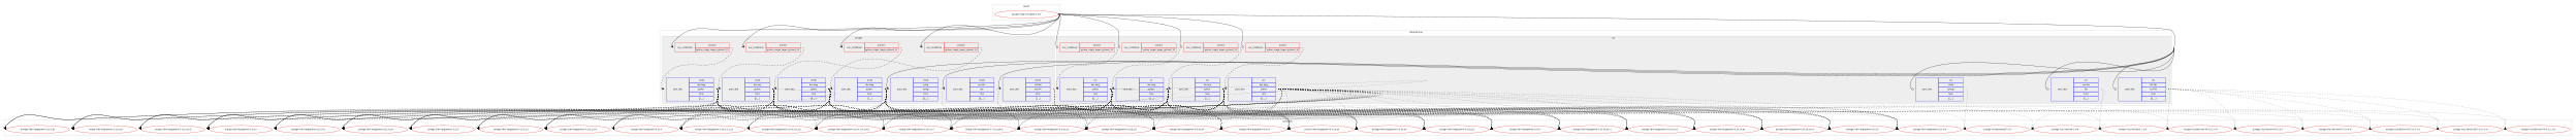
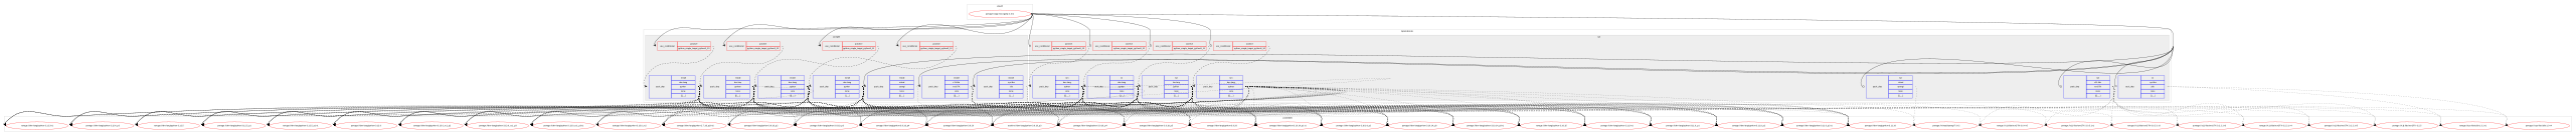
  digraph {
    compound=true
    concentrate=true
    fontname="Liberation Sans"
    fontsize=10
    newrank=true
    rankdir=TB
    ranksep=1.5
    node [color=red fontname="Liberation Sans" fontsize=10]
    edge [arrowhead=vee fontname="Liberation Sans" headport=w style=dotted tailport=e weight=100]
    n1 [label="portage://app-misc/golly-4.3-r1" width=4]
    n2 [color=blue label=<<TABLE BORDER="0" CELLBORDER="1" CELLSPACING="0" CELLPADDING="4" WIDTH="220"><TR><TD ROWSPAN="6" CELLPADDING="30">pack_dep</TD></TR><TR><TD WIDTH="110">install</TD></TR><TR><TD>dev-lang</TD></TR><TR><TD>python</TD></TR><TR><TD>none</TD></TR><TR><TD>[[],,,,]</TD></TR></TABLE>> shape=none]
    n3 [label=<<TABLE BORDER="0" CELLBORDER="1" CELLSPACING="0" CELLPADDING="4"><TR><TD ROWSPAN="3" CELLPADDING="10">use_conditional</TD></TR><TR><TD>positive</TD></TR><TR><TD>python_single_target_python3_10</TD></TR></TABLE>> shape=none]
    n4 [color=blue label=<<TABLE BORDER="0" CELLBORDER="1" CELLSPACING="0" CELLPADDING="4" WIDTH="220"><TR><TD ROWSPAN="6" CELLPADDING="30">pack_dep</TD></TR><TR><TD WIDTH="110">install</TD></TR><TR><TD>dev-lang</TD></TR><TR><TD>python</TD></TR><TR><TD>none</TD></TR><TR><TD>[[],,,,]</TD></TR></TABLE>> shape=none]
    n5 [label=<<TABLE BORDER="0" CELLBORDER="1" CELLSPACING="0" CELLPADDING="4"><TR><TD ROWSPAN="3" CELLPADDING="10">use_conditional</TD></TR><TR><TD>positive</TD></TR><TR><TD>python_single_target_python3_11</TD></TR></TABLE>> shape=none]
    n6 [color=blue label=<<TABLE BORDER="0" CELLBORDER="1" CELLSPACING="0" CELLPADDING="4" WIDTH="220"><TR><TD ROWSPAN="6" CELLPADDING="30">pack_dep</TD></TR><TR><TD WIDTH="110">install</TD></TR><TR><TD>dev-lang</TD></TR><TR><TD>python</TD></TR><TR><TD>none</TD></TR><TR><TD>[[],,,,]</TD></TR></TABLE>> shape=none]
    n7 [label=<<TABLE BORDER="0" CELLBORDER="1" CELLSPACING="0" CELLPADDING="4"><TR><TD ROWSPAN="3" CELLPADDING="10">use_conditional</TD></TR><TR><TD>positive</TD></TR><TR><TD>python_single_target_python3_12</TD></TR></TABLE>> shape=none]
    n8 [color=blue label=<<TABLE BORDER="0" CELLBORDER="1" CELLSPACING="0" CELLPADDING="4" WIDTH="220"><TR><TD ROWSPAN="6" CELLPADDING="30">pack_dep</TD></TR><TR><TD WIDTH="110">install</TD></TR><TR><TD>dev-lang</TD></TR><TR><TD>python</TD></TR><TR><TD>none</TD></TR><TR><TD>[[],,,,]</TD></TR></TABLE>> shape=none]
    n9 [label=<<TABLE BORDER="0" CELLBORDER="1" CELLSPACING="0" CELLPADDING="4"><TR><TD ROWSPAN="3" CELLPADDING="10">use_conditional</TD></TR><TR><TD>positive</TD></TR><TR><TD>python_single_target_python3_13</TD></TR></TABLE>> shape=none]
    n10 [color=blue label=<<TABLE BORDER="0" CELLBORDER="1" CELLSPACING="0" CELLPADDING="4" WIDTH="220"><TR><TD ROWSPAN="6" CELLPADDING="30">pack_dep</TD></TR><TR><TD WIDTH="110">install</TD></TR><TR><TD>sys-libs</TD></TR><TR><TD>zlib</TD></TR><TR><TD>none</TD></TR><TR><TD>[[],,,,]</TD></TR></TABLE>> shape=none]
    n11 [color=blue label=<<TABLE BORDER="0" CELLBORDER="1" CELLSPACING="0" CELLPADDING="4" WIDTH="220"><TR><TD ROWSPAN="6" CELLPADDING="30">pack_dep</TD></TR><TR><TD WIDTH="110">install</TD></TR><TR><TD>virtual</TD></TR><TR><TD>opengl</TD></TR><TR><TD>none</TD></TR><TR><TD>[[],,,,]</TD></TR></TABLE>> shape=none]
    n12 [color=blue label=<<TABLE BORDER="0" CELLBORDER="1" CELLSPACING="0" CELLPADDING="4" WIDTH="220"><TR><TD ROWSPAN="6" CELLPADDING="30">pack_dep</TD></TR><TR><TD WIDTH="110">install</TD></TR><TR><TD>x11-libs</TD></TR><TR><TD>wxGTK</TD></TR><TR><TD>none</TD></TR><TR><TD>[[],,,,]</TD></TR></TABLE>> shape=none]
    n13 [color=blue label=<<TABLE BORDER="0" CELLBORDER="1" CELLSPACING="0" CELLPADDING="4" WIDTH="220"><TR><TD ROWSPAN="6" CELLPADDING="30">pack_dep</TD></TR><TR><TD WIDTH="110">run</TD></TR><TR><TD>dev-lang</TD></TR><TR><TD>python</TD></TR><TR><TD>none</TD></TR><TR><TD>[[],,,,]</TD></TR></TABLE>> shape=none]
    n14 [label=<<TABLE BORDER="0" CELLBORDER="1" CELLSPACING="0" CELLPADDING="4"><TR><TD ROWSPAN="3" CELLPADDING="10">use_conditional</TD></TR><TR><TD>positive</TD></TR><TR><TD>python_single_target_python3_10</TD></TR></TABLE>> shape=none]
    n15 [color=blue label=<<TABLE BORDER="0" CELLBORDER="1" CELLSPACING="0" CELLPADDING="4" WIDTH="220"><TR><TD ROWSPAN="6" CELLPADDING="30">pack_dep</TD></TR><TR><TD WIDTH="110">run</TD></TR><TR><TD>dev-lang</TD></TR><TR><TD>python</TD></TR><TR><TD>none</TD></TR><TR><TD>[[],,,,]</TD></TR></TABLE>> shape=none]
    n16 [label=<<TABLE BORDER="0" CELLBORDER="1" CELLSPACING="0" CELLPADDING="4"><TR><TD ROWSPAN="3" CELLPADDING="10">use_conditional</TD></TR><TR><TD>positive</TD></TR><TR><TD>python_single_target_python3_11</TD></TR></TABLE>> shape=none]
    n17 [color=blue label=<<TABLE BORDER="0" CELLBORDER="1" CELLSPACING="0" CELLPADDING="4" WIDTH="220"><TR><TD ROWSPAN="6" CELLPADDING="30">pack_dep</TD></TR><TR><TD WIDTH="110">run</TD></TR><TR><TD>virtual</TD></TR><TR><TD>opengl</TD></TR><TR><TD>none</TD></TR><TR><TD>[[],,,,]</TD></TR></TABLE>> shape=none]
    n18 [color=blue label=<<TABLE BORDER="0" CELLBORDER="1" CELLSPACING="0" CELLPADDING="4" WIDTH="220"><TR><TD ROWSPAN="6" CELLPADDING="30">pack_dep</TD></TR><TR><TD WIDTH="110">run</TD></TR><TR><TD>dev-lang</TD></TR><TR><TD>python</TD></TR><TR><TD>none</TD></TR><TR><TD>[[],,,,]</TD></TR></TABLE>> shape=none]
    n19 [label=<<TABLE BORDER="0" CELLBORDER="1" CELLSPACING="0" CELLPADDING="4"><TR><TD ROWSPAN="3" CELLPADDING="10">use_conditional</TD></TR><TR><TD>positive</TD></TR><TR><TD>python_single_target_python3_12</TD></TR></TABLE>> shape=none]
    n20 [color=blue label=<<TABLE BORDER="0" CELLBORDER="1" CELLSPACING="0" CELLPADDING="4" WIDTH="220"><TR><TD ROWSPAN="6" CELLPADDING="30">pack_dep</TD></TR><TR><TD WIDTH="110">run</TD></TR><TR><TD>dev-lang</TD></TR><TR><TD>python</TD></TR><TR><TD>none</TD></TR><TR><TD>[[],,,,]</TD></TR></TABLE>> shape=none]
    n21 [label=<<TABLE BORDER="0" CELLBORDER="1" CELLSPACING="0" CELLPADDING="4"><TR><TD ROWSPAN="3" CELLPADDING="10">use_conditional</TD></TR><TR><TD>positive</TD></TR><TR><TD>python_single_target_python3_13</TD></TR></TABLE>> shape=none]
    n22 [color=blue label=<<TABLE BORDER="0" CELLBORDER="1" CELLSPACING="0" CELLPADDING="4" WIDTH="220"><TR><TD ROWSPAN="6" CELLPADDING="30">pack_dep</TD></TR><TR><TD WIDTH="110">run</TD></TR><TR><TD>sys-libs</TD></TR><TR><TD>zlib</TD></TR><TR><TD>none</TD></TR><TR><TD>[[],,,,]</TD></TR></TABLE>> shape=none]
    n23 [color=blue label=<<TABLE BORDER="0" CELLBORDER="1" CELLSPACING="0" CELLPADDING="4" WIDTH="220"><TR><TD ROWSPAN="6" CELLPADDING="30">pack_dep</TD></TR><TR><TD WIDTH="110">run</TD></TR><TR><TD>x11-libs</TD></TR><TR><TD>wxGTK</TD></TR><TR><TD>none</TD></TR><TR><TD>[[],,,,]</TD></TR></TABLE>> shape=none]
    n24 [label="portage://dev-lang/python-3.13.0_rc2" width=4]
    n25 [label="portage://dev-lang/python-3.13.0_rc1_p3-r1" width=4]
    n26 [label="portage://dev-lang/python-3.13.0_rc1_p3" width=4]
    n27 [label="portage://dev-lang/python-3.13.0_rc1_p2" width=4]
    n28 [label="portage://dev-lang/python-3.12.6" width=4]
    n29 [label="portage://dev-lang/python-3.12.5_p1-r1" width=4]
    n30 [label="portage://dev-lang/python-3.12.5_p1" width=4]
    n31 [label="portage://dev-lang/python-3.12.5" width=4]
    n32 [label="portage://dev-lang/python-3.12.4_p3" width=4]
    n33 [label="portage://dev-lang/python-3.12.3-r1" width=4]
    n34 [label="portage://dev-lang/python-3.11.10" width=4]
    n35 [label="portage://dev-lang/python-3.11.9_p2-r1" width=4]
    n36 [label="portage://dev-lang/python-3.11.9_p2" width=4]
    n37 [label="portage://dev-lang/python-3.11.9_p1" width=4]
    n38 [label="portage://dev-lang/python-3.11.9-r1" width=4]
    n39 [label="portage://dev-lang/python-3.10.15" width=4]
    n40 [label="portage://dev-lang/python-3.10.14_p3-r1" width=4]
    n41 [label="portage://dev-lang/python-3.10.14_p3" width=4]
    n42 [label="portage://dev-lang/python-3.10.14_p2" width=4]
    n43 [label="portage://dev-lang/python-3.10.14_p1-r1" width=4]
    n44 [label="portage://dev-lang/python-3.9.20" width=4]
    n45 [label="portage://dev-lang/python-3.9.19_p5" width=4]
    n46 [label="portage://dev-lang/python-3.9.19_p4" width=4]
    n47 [label="positive://dev-lang/python-3.9.19_p3" width=4]
    n48 [label="portage://dev-lang/python-3.8.20" width=4]
    n49 [label="portage://dev-lang/python-3.8.19_p4" width=4]
    n50 [label="portage://dev-lang/python-3.8.19_p3" width=4]
    n51 [label="portage://dev-lang/python-3.8.19_p2" width=4]
    n52 [label="portage://dev-lang/python-2.7.18_p16-r2" width=4]
    n53 [label="portage://sys-libs/zlib-1.3.1-r1" width=4]
    n54 [label="portage://sys-libs/zlib-1.3-r4" width=4]
    n55 [label="portage://virtual/opengl-7.0-r2" width=4]
    n56 [label="portage://x11-libs/wxGTK-3.2.5" width=4]
+   n57 [label="portage://x11-libs/wxGTK-3.2.2.1-r5" width=4]
    n58 [label="portage://x11-libs/wxGTK-3.2.2.1-r4" width=4]
    n59 [label="portage://x11-libs/wxGTK-3.2.2.1-r3" width=4]
    n60 [label="portage://x11-libs/wxGTK-3.0.5.1-r3" width=4]
    n61 [label="portage://x11-libs/wxGTK-3.0.5.1-r1" width=4]
    n62 [label="portage://x11-libs/wxGTK-3.0.4-r5" width=4]
    subgraph cluster_1 {
      color=gray
      label=<<i>ebuild</i>>
      n1
    }
    subgraph cluster_2 {
      color=gray
      label=<<i>dependencies</i>>
      subgraph cluster_3 {
        color=gray
        fillcolor="#eeeeee"
        label=<<i>compile</i>>
        style=filled
        subgraph sub_4 {
          color=gray
          fillcolor="#eeeeee"
          label=<<i>compile</i>>
          style=filled
          n3
          subgraph sub_5 {
            color=gray
            fillcolor="#eeeeee"
            label=<<i>compile</i>>
            style=filled
            n2
          }
        }
        subgraph sub_6 {
          color=gray
          fillcolor="#eeeeee"
          label=<<i>compile</i>>
          style=filled
          n5
          subgraph sub_7 {
            color=gray
            fillcolor="#eeeeee"
            label=<<i>compile</i>>
            style=filled
            n4
          }
        }
        subgraph sub_8 {
          color=gray
          fillcolor="#eeeeee"
          label=<<i>compile</i>>
          style=filled
          n7
          subgraph sub_9 {
            color=gray
            fillcolor="#eeeeee"
            label=<<i>compile</i>>
            style=filled
            n6
          }
        }
        subgraph sub_10 {
          color=gray
          fillcolor="#eeeeee"
          label=<<i>compile</i>>
          style=filled
          n9
          subgraph sub_11 {
            color=gray
            fillcolor="#eeeeee"
            label=<<i>compile</i>>
            style=filled
            n8
          }
        }
        subgraph sub_12 {
          color=gray
          fillcolor="#eeeeee"
          label=<<i>compile</i>>
          style=filled
          n10
        }
        subgraph sub_13 {
          color=gray
          fillcolor="#eeeeee"
          label=<<i>compile</i>>
          style=filled
          n11
        }
        subgraph sub_14 {
          color=gray
          fillcolor="#eeeeee"
          label=<<i>compile</i>>
          style=filled
          n12
        }
      }
      subgraph cluster_15 {
        color=gray
        fillcolor="#eeeeee"
        label=<<i>run</i>>
        style=filled
        subgraph sub_16 {
          color=gray
          fillcolor="#eeeeee"
          label=<<i>run</i>>
          style=filled
          n14
          subgraph sub_17 {
            color=gray
            fillcolor="#eeeeee"
            label=<<i>run</i>>
            style=filled
            n13
          }
        }
        subgraph sub_18 {
          color=gray
          fillcolor="#eeeeee"
          label=<<i>run</i>>
          style=filled
          n16
          subgraph sub_19 {
            color=gray
            fillcolor="#eeeeee"
            label=<<i>run</i>>
            style=filled
            n15
          }
        }
        subgraph sub_20 {
          color=gray
          fillcolor="#eeeeee"
          label=<<i>run</i>>
          style=filled
          n17
        }
        subgraph sub_21 {
          color=gray
          fillcolor="#eeeeee"
          label=<<i>run</i>>
          style=filled
          n19
          subgraph sub_22 {
            color=gray
            fillcolor="#eeeeee"
            label=<<i>run</i>>
            style=filled
            n18
          }
        }
        subgraph sub_23 {
          color=gray
          fillcolor="#eeeeee"
          label=<<i>run</i>>
          style=filled
          n21
          subgraph sub_24 {
            color=gray
            fillcolor="#eeeeee"
            label=<<i>run</i>>
            style=filled
            n20
          }
        }
        subgraph sub_25 {
          color=gray
          fillcolor="#eeeeee"
          label=<<i>run</i>>
          style=filled
          n22
        }
        subgraph sub_26 {
          color=gray
          fillcolor="#eeeeee"
          label=<<i>run</i>>
          style=filled
          n23
        }
      }
      subgraph cluster_27 {
        color=gray
        fillcolor="#eeeeee"
        label=<<i>compile and run</i>>
        style=filled
      }
    }
    subgraph cluster_28 {
      color=gray
      label=<<i>candidates</i>>
      rank=same
      subgraph sub_29 {
        color=black
        label=<<i>candidates</i>>
        nodesep=1
        rank=same
        n24
        n25
        n26
        n27
        n28
        n29
        n30
        n31
        n32
        n33
        n34
        n35
        n36
        n37
        n38
        n39
        n40
        n41
        n42
        n43
        n44
        n45
        n46
        n47
        n48
        n49
        n50
        n51
        n52
      }
      subgraph sub_30 {
        color=black
        label=<<i>candidates</i>>
        nodesep=1
        rank=same
        n24
        n25
        n26
        n27
        n28
        n29
        n30
        n31
        n32
        n33
        n34
        n35
        n36
        n37
        n38
        n39
        n40
        n41
        n42
        n43
        n44
        n45
        n46
        n47
        n48
        n49
        n50
        n51
        n52
      }
      subgraph sub_31 {
        color=black
        label=<<i>candidates</i>>
        nodesep=1
        rank=same
        n24
        n25
        n26
        n27
        n28
        n29
        n30
        n31
        n32
        n33
        n34
        n35
        n36
        n37
        n38
        n39
        n40
        n41
        n42
        n43
        n44
        n45
        n46
        n47
        n48
        n49
        n50
        n51
        n52
      }
      subgraph sub_32 {
        color=black
        label=<<i>candidates</i>>
        nodesep=1
        rank=same
        n24
        n25
        n26
        n27
        n28
        n29
        n30
        n31
        n32
        n33
        n34
        n35
        n36
        n37
        n38
        n39
        n40
        n41
        n42
        n43
        n44
        n45
        n46
        n47
        n48
        n49
        n50
        n51
        n52
      }
      subgraph sub_33 {
        color=black
        label=<<i>candidates</i>>
        nodesep=1
        rank=same
        n53
        n54
      }
      subgraph sub_34 {
        color=black
        label=<<i>candidates</i>>
        nodesep=1
        rank=same
        n55
      }
      subgraph sub_35 {
        color=black
        label=<<i>candidates</i>>
        nodesep=1
        rank=same
        n56
+       n57
        n58
        n59
        n60
        n61
        n62
      }
      subgraph sub_36 {
        color=black
        label=<<i>candidates</i>>
        nodesep=1
        rank=same
        n24
        n25
        n26
        n27
        n28
        n29
        n30
        n31
        n32
        n33
        n34
        n35
        n36
        n37
        n38
        n39
        n40
        n41
        n42
        n43
        n44
        n45
        n46
        n47
        n48
        n49
        n50
        n51
        n52
      }
      subgraph sub_37 {
        color=black
        label=<<i>candidates</i>>
        nodesep=1
        rank=same
        n24
        n25
        n26
        n27
        n28
        n29
        n30
        n31
        n32
        n33
        n34
        n35
        n36
        n37
        n38
        n39
        n40
        n41
        n42
        n43
        n44
        n45
        n46
        n47
        n48
        n49
        n50
        n51
        n52
      }
      subgraph sub_38 {
        color=black
        label=<<i>candidates</i>>
        nodesep=1
        rank=same
        n24
        n25
        n26
        n27
        n28
        n29
        n30
        n31
        n32
        n33
        n34
        n35
        n36
        n37
        n38
        n39
        n40
        n41
        n42
        n43
        n44
        n45
        n46
        n47
        n48
        n49
        n50
        n51
        n52
      }
      subgraph sub_39 {
        color=black
        label=<<i>candidates</i>>
        nodesep=1
        rank=same
        n24
        n25
        n26
        n27
        n28
        n29
        n30
        n31
        n32
        n33
        n34
        n35
        n36
        n37
        n38
        n39
        n40
        n41
        n42
        n43
        n44
        n45
        n46
        n47
        n48
        n49
        n50
        n51
        n52
      }
      subgraph sub_40 {
        color=black
        label=<<i>candidates</i>>
        nodesep=1
        rank=same
        n53
        n54
      }
      subgraph sub_41 {
        color=black
        label=<<i>candidates</i>>
        nodesep=1
        rank=same
        n55
      }
      subgraph sub_42 {
        color=black
        label=<<i>candidates</i>>
        nodesep=1
        rank=same
        n56
+       n57
        n58
        n59
        n60
        n61
        n62
      }
    }
    n1 -> n3 [style=solid weight=20]
    n1 -> n5 [style=solid weight=20]
    n1 -> n7 [style=solid weight=20]
    n1 -> n9 [style=solid weight=20]
    n1 -> n10 [style=solid weight=20]
    n1 -> n11 [style=solid weight=20]
    n1 -> n12 [style=solid weight=20]
    n1 -> n14 [arrowhead=odot style=solid weight=20]
    n1 -> n16 [arrowhead=odot style=solid weight=20]
    n1 -> n17 [arrowhead=odot style=solid weight=20]
    n1 -> n19 [arrowhead=odot style=solid weight=20]
    n1 -> n21 [arrowhead=odot style=solid weight=20]
    n1 -> n22 [arrowhead=odot style=solid weight=20]
    n1 -> n23 [arrowhead=odot style=solid weight=20]
    n2 -> n24
    n2 -> n25
    n2 -> n26
    n2 -> n27
    n2 -> n28
    n2 -> n29
    n2 -> n30
    n2 -> n31
    n2 -> n32
    n2 -> n33
    n2 -> n34
    n2 -> n35
    n2 -> n36
    n2 -> n37
    n2 -> n38
    n2 -> n39
    n2 -> n40
    n2 -> n41
    n2 -> n42
    n2 -> n43
    n2 -> n44
    n2 -> n45
    n2 -> n46
    n2 -> n47
    n2 -> n48
    n2 -> n49
    n2 -> n50
    n2 -> n51
    n2 -> n52
    n3 -> n2 [style=dashed weight=20]
    n4 -> n24
    n4 -> n25
    n4 -> n26
    n4 -> n27
    n4 -> n28
    n4 -> n29
    n4 -> n30
    n4 -> n31
    n4 -> n32
    n4 -> n33
    n4 -> n34
    n4 -> n35
    n4 -> n36
    n4 -> n37
    n4 -> n38
    n4 -> n39
    n4 -> n40
    n4 -> n41
    n4 -> n42
    n4 -> n43
    n4 -> n44
    n4 -> n45
    n4 -> n46
    n4 -> n47
    n4 -> n48
    n4 -> n49
    n4 -> n50
    n4 -> n51
    n4 -> n52
    n5 -> n4 [style=dashed weight=20]
    n6 -> n24
    n6 -> n25
    n6 -> n26
    n6 -> n27
    n6 -> n28
    n6 -> n29
    n6 -> n30
    n6 -> n31
    n6 -> n32
    n6 -> n33
    n6 -> n34
    n6 -> n35
    n6 -> n36
    n6 -> n37
    n6 -> n38
    n6 -> n39
    n6 -> n40
    n6 -> n41
    n6 -> n42
    n6 -> n43
    n6 -> n44
    n6 -> n45
    n6 -> n46
    n6 -> n47
    n6 -> n48
    n6 -> n49
    n6 -> n50
    n6 -> n51
    n6 -> n52
    n7 -> n6 [style=dashed weight=20]
    n8 -> n24
    n8 -> n25
    n8 -> n26
    n8 -> n27
    n8 -> n28
    n8 -> n29
    n8 -> n30
    n8 -> n31
    n8 -> n32
    n8 -> n33
    n8 -> n34
    n8 -> n35
    n8 -> n36
    n8 -> n37
    n8 -> n38
    n8 -> n39
    n8 -> n40
    n8 -> n41
    n8 -> n42
    n8 -> n43
    n8 -> n44
    n8 -> n45
    n8 -> n46
    n8 -> n47
    n8 -> n48
    n8 -> n49
    n8 -> n50
    n8 -> n51
    n8 -> n52
    n9 -> n8 [style=dashed weight=20]
    n10 -> n53
    n10 -> n54
    n11 -> n55
    n12 -> n56
+   n12 -> n57
    n12 -> n58
    n12 -> n59
    n12 -> n60
    n12 -> n61
    n12 -> n62
    n13 -> n24
    n13 -> n25
    n13 -> n26
    n13 -> n27
    n13 -> n28
    n13 -> n29
    n13 -> n30
    n13 -> n31
    n13 -> n32
    n13 -> n33
    n13 -> n34
    n13 -> n35
    n13 -> n36
    n13 -> n37
    n13 -> n38
    n13 -> n39
    n13 -> n40
    n13 -> n41
    n13 -> n42
    n13 -> n43
    n13 -> n44
    n13 -> n45
    n13 -> n46
    n13 -> n47
    n13 -> n48
    n13 -> n49
    n13 -> n50
    n13 -> n51
    n13 -> n52
    n14 -> n13 [style=dashed weight=20]
    n15 -> n24
    n15 -> n25
    n15 -> n26
    n15 -> n27
    n15 -> n28
    n15 -> n29
    n15 -> n30
    n15 -> n31
    n15 -> n32
    n15 -> n33
    n15 -> n34
    n15 -> n35
    n15 -> n36
    n15 -> n37
    n15 -> n38
    n15 -> n39
    n15 -> n40
    n15 -> n41
    n15 -> n42
    n15 -> n43
    n15 -> n44
    n15 -> n45
    n15 -> n46
    n15 -> n47
    n15 -> n48
    n15 -> n49
    n15 -> n50
    n15 -> n51
    n15 -> n52
    n16 -> n15 [style=dashed weight=20]
    n17 -> n55
    n18 -> n24
    n18 -> n25
    n18 -> n26
    n18 -> n27
    n18 -> n28
    n18 -> n29
    n18 -> n30
    n18 -> n31
    n18 -> n32
    n18 -> n33
    n18 -> n34
    n18 -> n35
    n18 -> n36
    n18 -> n37
    n18 -> n38
    n18 -> n39
    n18 -> n40
    n18 -> n41
    n18 -> n42
    n18 -> n43
    n18 -> n44
    n18 -> n45
    n18 -> n46
    n18 -> n47
    n18 -> n48
    n18 -> n49
    n18 -> n50
    n18 -> n51
    n18 -> n52
    n19 -> n18 [style=dashed weight=20]
    n20 -> n24
    n20 -> n25
    n20 -> n26
    n20 -> n27
    n20 -> n28
    n20 -> n29
    n20 -> n30
    n20 -> n31
    n20 -> n32
    n20 -> n33
    n20 -> n34
    n20 -> n35
    n20 -> n36
    n20 -> n37
    n20 -> n38
    n20 -> n39
    n20 -> n40
    n20 -> n41
    n20 -> n42
    n20 -> n43
    n20 -> n44
    n20 -> n45
    n20 -> n46
    n20 -> n47
    n20 -> n48
    n20 -> n49
    n20 -> n50
    n20 -> n51
    n20 -> n52
    n21 -> n20 [style=dashed weight=20]
    n22 -> n53
    n22 -> n54
    n23 -> n56
+   n23 -> n57
    n23 -> n58
    n23 -> n59
    n23 -> n60
    n23 -> n61
    n23 -> n62
  }
